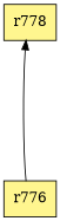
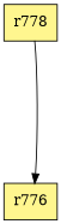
  digraph {
    rankdir=BT
    ranksep=2.0
    node [fillcolor=khaki1 shape=record style=filled]
    n1 [label="{r776}"]
    n2 [label="{r778}"]
-   n1 -> n2
+   n2 -> n1
  }
